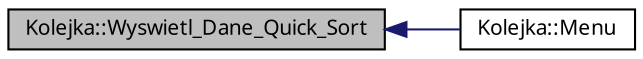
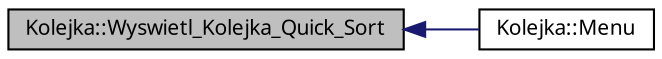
  digraph {
    rankdir=LR
    fontname="Noto Sans"
    node [color=black fontname="Noto Sans" fontsize=10 shape=record style=filled]
-   n1 [fillcolor=grey75 fontcolor=black height=0.2 label="Kolejka::Wyswietl_Dane_Quick_Sort" width=0.4]
+   n1 [fillcolor=grey75 fontcolor=black height=0.2 label="Kolejka::Wyswietl_Kolejka_Quick_Sort" width=0.4]
    n2 [fillcolor=white height=0.2 label="Kolejka::Menu" width=0.4]
    n1 -> n2 [color=midnightblue dir=back fontname="Noto Sans" fontsize=10 labelfontname=Helvetica labelfontsize=10 style=solid]
  }
